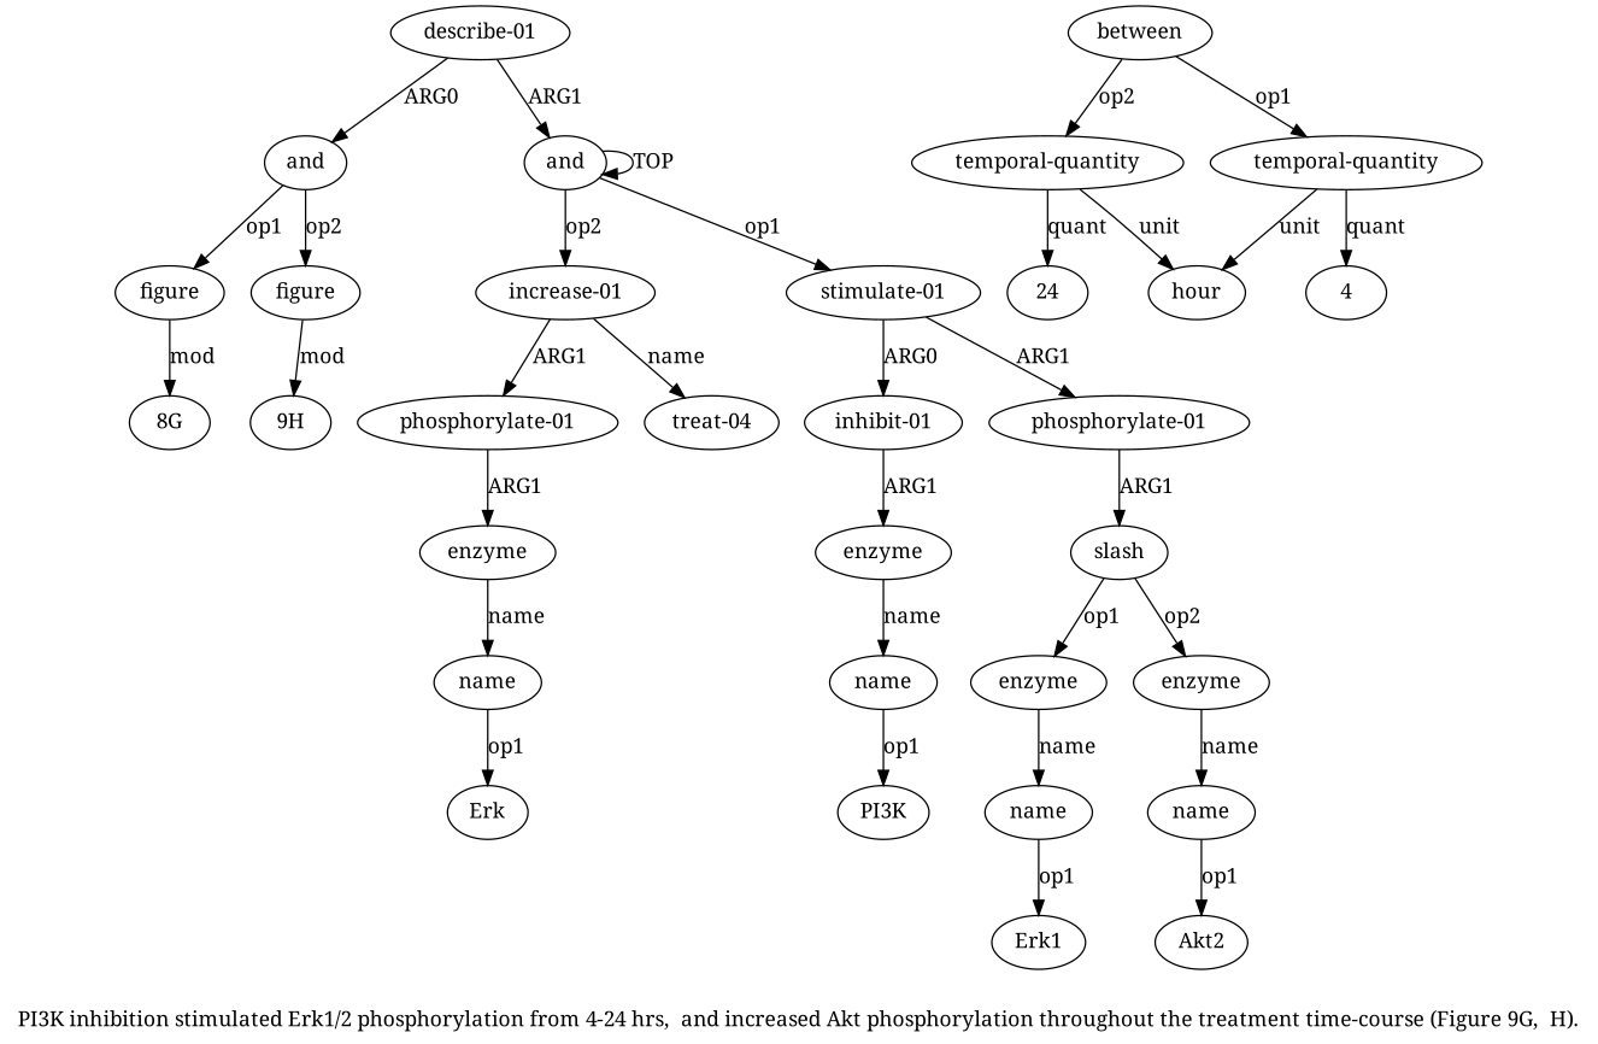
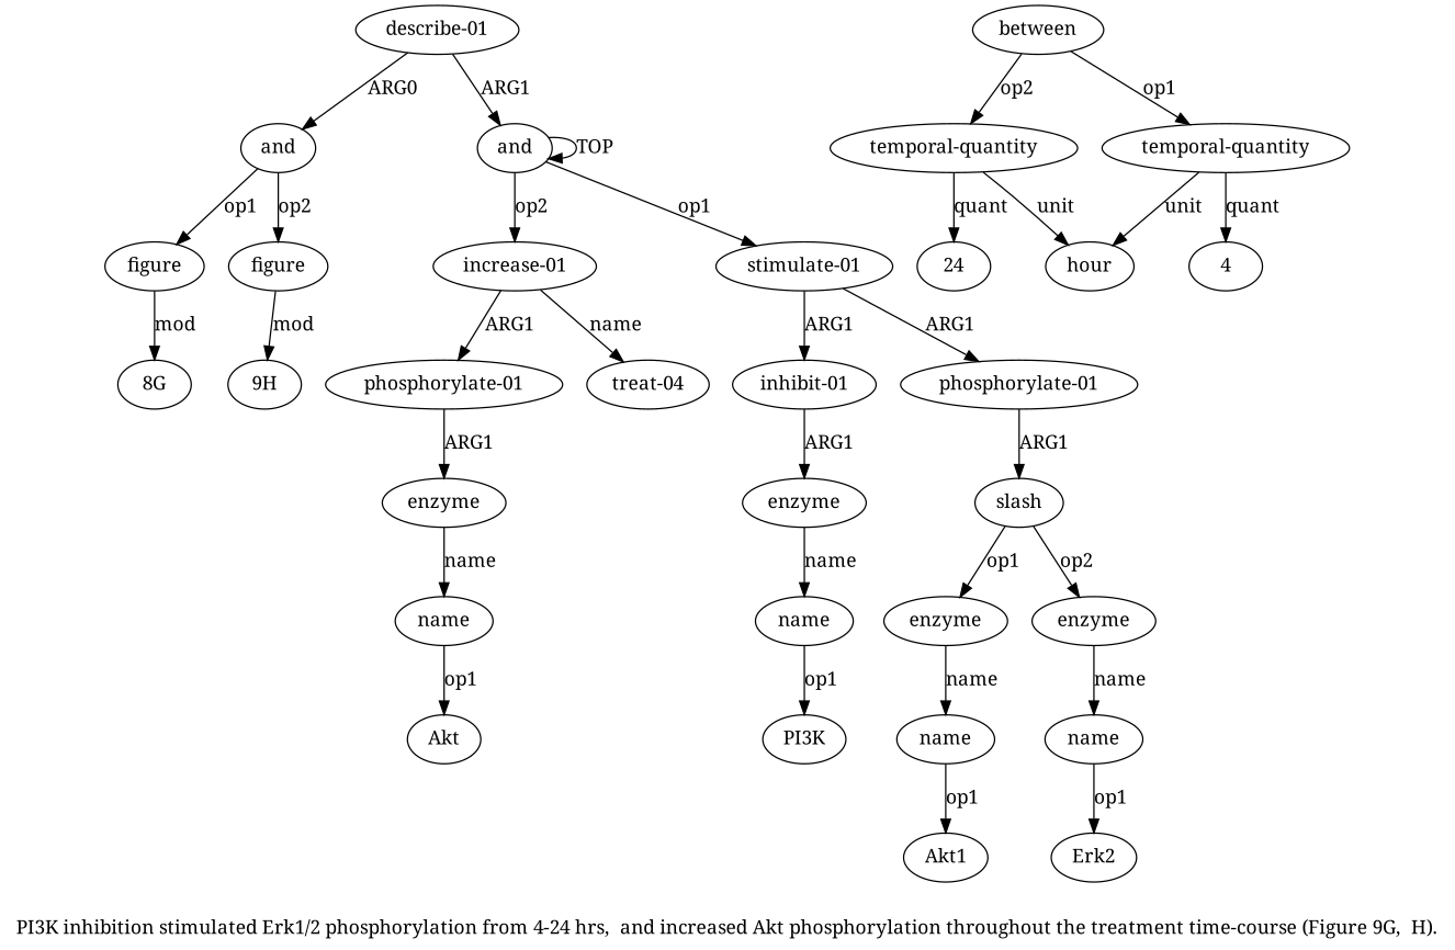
  digraph {
    fontname="Noto Serif"
    label="PI3K inhibition stimulated Erk1/2 phosphorylation from 4-24 hrs,  and increased Akt phosphorylation throughout the treatment time-course (Figure 9G,  H)."
    node [color=black fontname="Noto Serif" gold_ind=-1 gold_label=enzyme test_ind=-1 test_label=enzyme]
    edge [color=black fontname="Noto Serif" gold_label=op1 test_label=op1]
    n1 [gold_ind=20 gold_label="describe-01" label="describe-01" test_ind=20 test_label="describe-01"]
    n2 [gold_ind=21 gold_label=and label=and test_ind=21 test_label=and]
    n3 [gold_ind=0 gold_label=and label=and test_ind=0 test_label=and]
    n4 [gold_ind=22 gold_label=figure label=figure test_ind=22 test_label=figure]
    n5 [gold_ind=23 gold_label=figure label=figure test_ind=23 test_label=figure]
    n6 [gold_ind=15 gold_label="increase-01" label="increase-01" test_ind=15 test_label="increase-01"]
    n7 [gold_ind=1 gold_label="stimulate-01" label="stimulate-01" test_ind=1 test_label="stimulate-01"]
    n8 [gold_label="9G" label="8G" test_label="9G"]
    n9 [gold_label="9H" label="9H" test_label="9H"]
    n10 [gold_ind=16 gold_label="phosphorylate-01" label="phosphorylate-01" test_ind=16 test_label="phosphorylate-01"]
    n11 [gold_ind=19 gold_label="treat-04" label="treat-04" test_ind=19 test_label="treat-04"]
    n12 [gold_ind=2 gold_label="inhibit-01" label="inhibit-01" test_ind=2 test_label="inhibit-01"]
    n13 [gold_ind=5 gold_label="phosphorylate-01" label="phosphorylate-01" test_ind=5 test_label="phosphorylate-01"]
    n14 [gold_label=PI3K label=PI3K test_label=PI3K]
-   n15 [gold_label=Akt label=Erk test_label=Akt]
-   n16 [gold_label=Erk2 label=Akt2 test_label=Erk2]
-   n17 [gold_label=Erk1 label=Erk1 test_label=Erk1]
+   n15 [gold_label=Akt label=Akt test_label=Akt]
+   n16 [gold_label=Erk2 label=Erk2 test_label=Erk2]
+   n17 [gold_label=Erk1 label=Akt1 test_label=Erk1]
    n18 [gold_label=24 label=24 test_label=24]
    n19 [gold_ind=17 label=enzyme test_ind=17]
    n20 [gold_ind=18 gold_label=name label=name test_ind=18 test_label=name]
    n21 [gold_ind=14 gold_label="temporal-quantity" label="temporal-quantity" test_ind=14 test_label="temporal-quantity"]
    n22 [gold_ind=13 gold_label=hour label=hour test_ind=13 test_label=hour]
    n23 [gold_ind=11 gold_label=between label=between test_ind=11 test_label=between]
    n24 [gold_ind=12 gold_label="temporal-quantity" label="temporal-quantity" test_ind=12 test_label="temporal-quantity"]
    n25 [gold_label=4 label=4 test_label=4]
    n26 [gold_ind=10 gold_label=name label=name test_ind=10 test_label=name]
    n27 [gold_ind=3 label=enzyme test_ind=3]
    n28 [gold_ind=6 gold_label=slash label=slash test_ind=6 test_label=slash]
    n29 [gold_ind=4 gold_label=name label=name test_ind=4 test_label=name]
    n30 [gold_ind=7 label=enzyme test_ind=7]
    n31 [gold_ind=9 label=enzyme test_ind=9]
    n32 [gold_ind=8 gold_label=name label=name test_ind=8 test_label=name]
    n1 -> n2 [gold_label=ARG0 label=ARG0 test_label=ARG0]
    n1 -> n3 [gold_label=ARG1 label=ARG1 test_label=ARG1]
    n2 -> n4 [label=op1]
    n2 -> n5 [gold_label=op2 label=op2 test_label=op2]
    n3 -> n3 [gold_label=TOP label=TOP test_label=TOP]
    n3 -> n6 [gold_label=op2 label=op2 test_label=op2]
    n3 -> n7 [label=op1]
    n4 -> n8 [gold_label=mod label=mod test_label=mod]
    n5 -> n9 [gold_label=mod label=mod test_label=mod]
    n6 -> n10 [gold_label=ARG1 label=ARG1 test_label=ARG1]
    n6 -> n11 [gold_label=time label=name test_label=time]
-   n7 -> n12 [gold_label=ARG0 label=ARG0 test_label=ARG0]
+   n7 -> n12 [gold_label=ARG0 label=ARG1 test_label=ARG0]
    n7 -> n13 [gold_label=ARG1 label=ARG1 test_label=ARG1]
    n10 -> n19 [gold_label=ARG1 label=ARG1 test_label=ARG1]
    n12 -> n27 [gold_label=ARG1 label=ARG1 test_label=ARG1]
    n13 -> n28 [gold_label=ARG1 label=ARG1 test_label=ARG1]
    n19 -> n20 [gold_label=name label=name test_label=name]
    n20 -> n15 [label=op1]
    n21 -> n18 [gold_label=quant label=quant test_label=quant]
    n21 -> n22 [gold_label=unit label=unit test_label=unit]
    n23 -> n21 [gold_label=op2 label=op2 test_label=op2]
    n23 -> n24 [label=op1]
    n24 -> n22 [gold_label=unit label=unit test_label=unit]
    n24 -> n25 [gold_label=quant label=quant test_label=quant]
    n26 -> n16 [label=op1]
    n27 -> n29 [gold_label=name label=name test_label=name]
    n28 -> n30 [label=op1]
    n28 -> n31 [gold_label=op2 label=op2 test_label=op2]
    n29 -> n14 [label=op1]
    n30 -> n32 [gold_label=name label=name test_label=name]
    n31 -> n26 [gold_label=name label=name test_label=name]
    n32 -> n17 [label=op1]
  }
